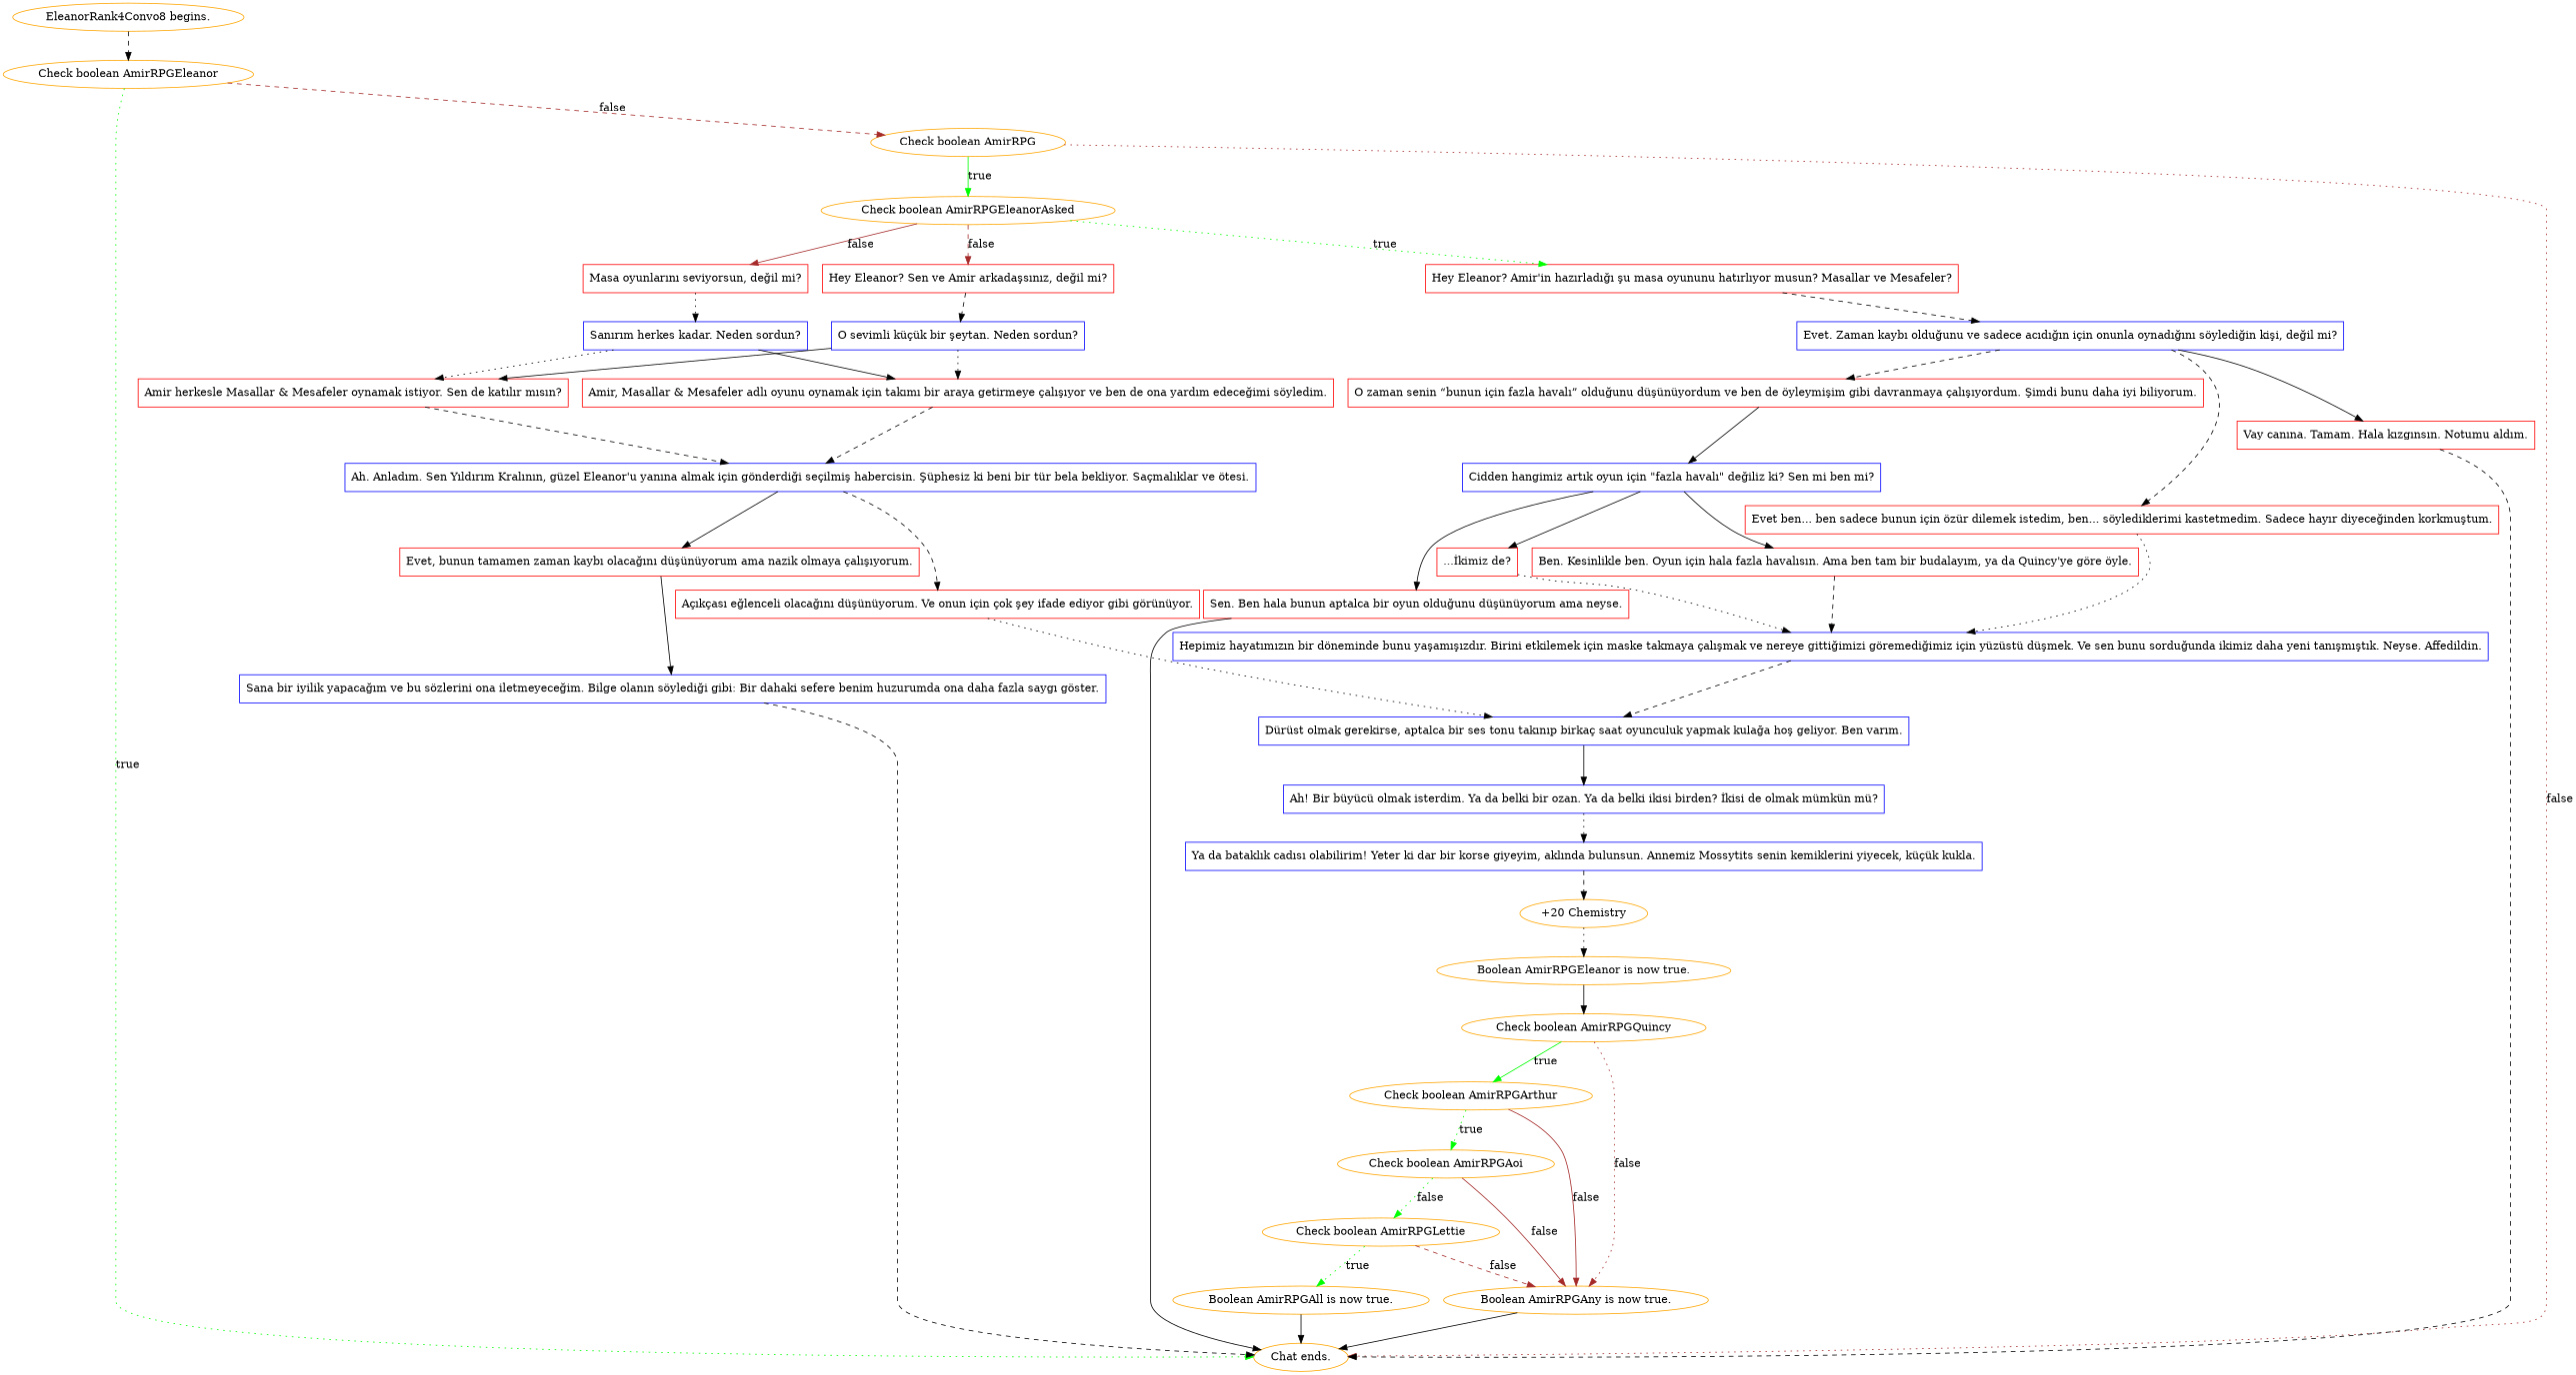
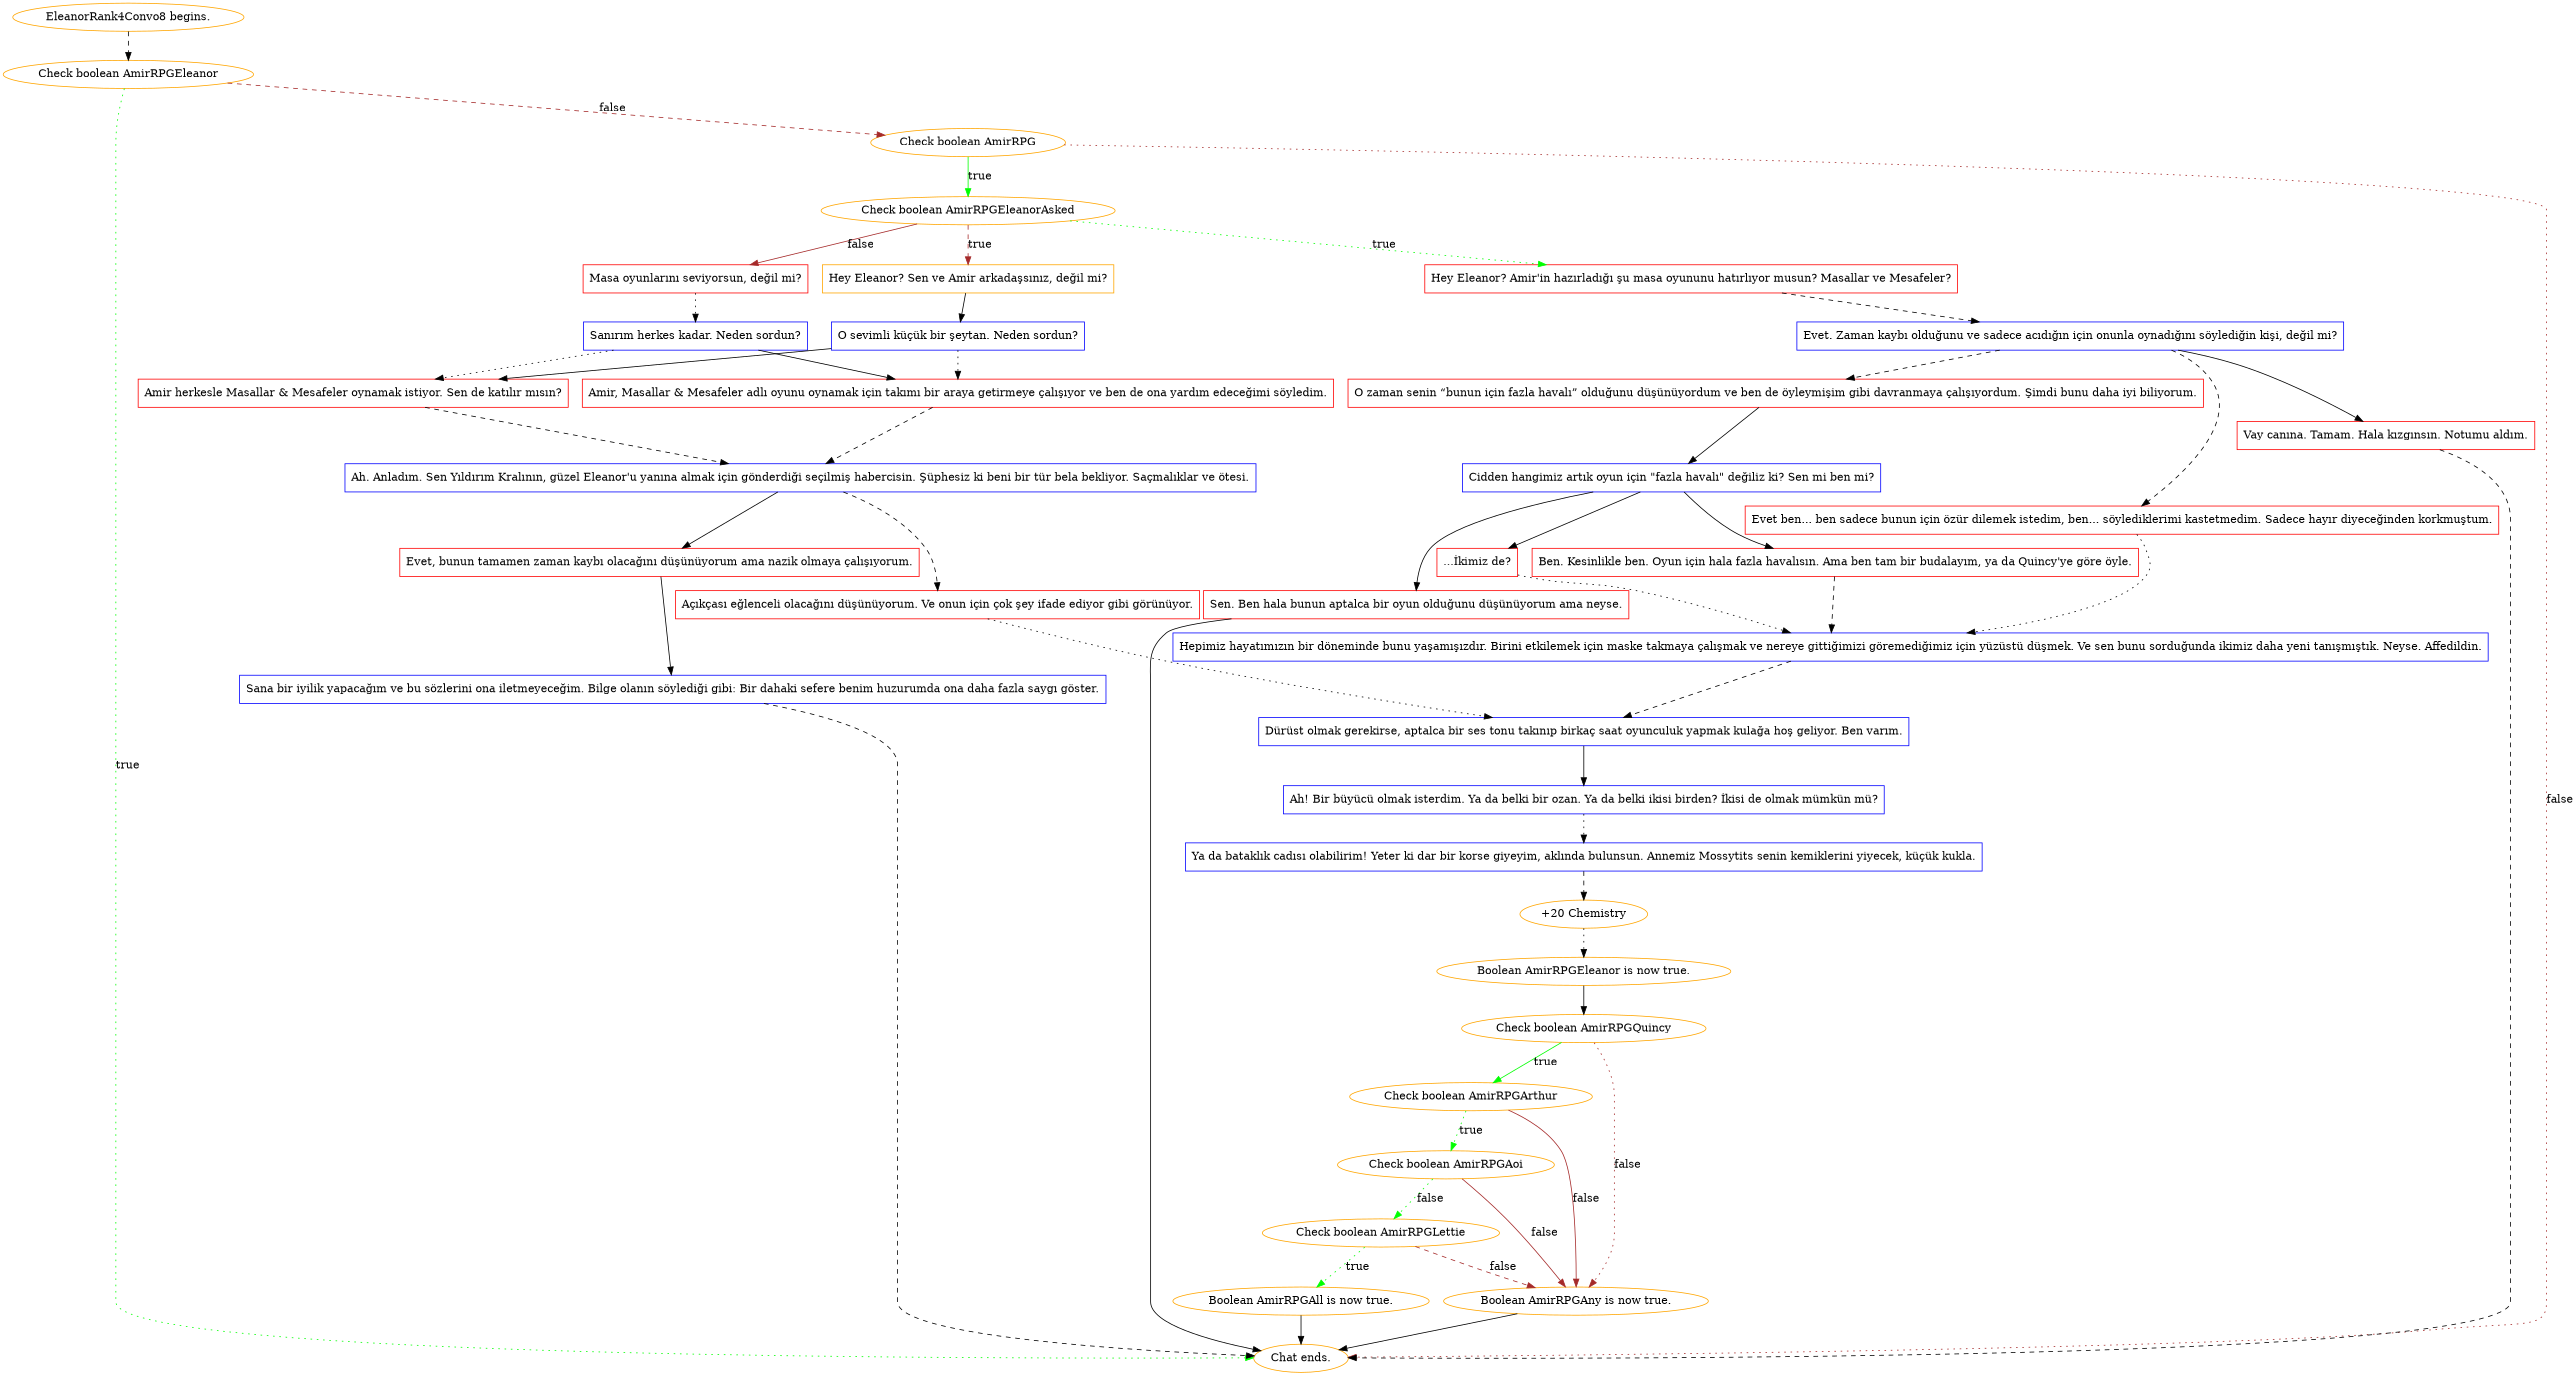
  digraph {
    node [color=orange shape=box]
    edge [style=solid]
    "EleanorRank4Convo8 begins." [shape=""]
    n2 [label="Check boolean AmirRPGEleanor" shape=""]
    "Chat ends." [shape=""]
    n4 [label="Check boolean AmirRPG" shape=""]
    n5 [label="Check boolean AmirRPGEleanorAsked" shape=""]
    n6 [color=red label="Hey Eleanor? Amir'in hazırladığı şu masa oyununu hatırlıyor musun? Masallar ve Mesafeler?"]
-   n7 [color=red label="Hey Eleanor? Sen ve Amir arkadaşsınız, değil mi?"]
+   n7 [label="Hey Eleanor? Sen ve Amir arkadaşsınız, değil mi?"]
    n8 [color=red label="Masa oyunlarını seviyorsun, değil mi?"]
    n9 [color=blue label="Evet. Zaman kaybı olduğunu ve sadece acıdığın için onunla oynadığını söylediğin kişi, değil mi?"]
    n10 [color=blue label="O sevimli küçük bir şeytan. Neden sordun?"]
    n11 [color=blue label="Sanırım herkes kadar. Neden sordun?"]
    n12 [color=red label="Vay canına. Tamam. Hala kızgınsın. Notumu aldım."]
    n13 [color=red label="O zaman senin “bunun için fazla havalı” olduğunu düşünüyordum ve ben de öyleymişim gibi davranmaya çalışıyordum. Şimdi bunu daha iyi biliyorum."]
    n14 [color=red label="Evet ben... ben sadece bunun için özür dilemek istedim, ben... söylediklerimi kastetmedim. Sadece hayır diyeceğinden korkmuştum."]
    n15 [color=red label="Amir, Masallar & Mesafeler adlı oyunu oynamak için takımı bir araya getirmeye çalışıyor ve ben de ona yardım edeceğimi söyledim."]
    n16 [color=red label="Amir herkesle Masallar & Mesafeler oynamak istiyor. Sen de katılır mısın?"]
    n17 [color=blue label="Cidden hangimiz artık oyun için \"fazla havalı\" değiliz ki? Sen mi ben mi?"]
    n18 [color=blue label="Hepimiz hayatımızın bir döneminde bunu yaşamışızdır. Birini etkilemek için maske takmaya çalışmak ve nereye gittiğimizi göremediğimiz için yüzüstü düşmek. Ve sen bunu sorduğunda ikimiz daha yeni tanışmıştık. Neyse. Affedildin."]
    n19 [color=blue label="Ah. Anladım. Sen Yıldırım Kralının, güzel Eleanor'u yanına almak için gönderdiği seçilmiş habercisin. Şüphesiz ki beni bir tür bela bekliyor. Saçmalıklar ve ötesi."]
    n20 [color=red label="Sen. Ben hala bunun aptalca bir oyun olduğunu düşünüyorum ama neyse."]
    n21 [color=red label="Ben. Kesinlikle ben. Oyun için hala fazla havalısın. Ama ben tam bir budalayım, ya da Quincy'ye göre öyle."]
    n22 [color=red label="...İkimiz de?"]
    n23 [color=blue label="Dürüst olmak gerekirse, aptalca bir ses tonu takınıp birkaç saat oyunculuk yapmak kulağa hoş geliyor. Ben varım."]
    n24 [color=red label="Açıkçası eğlenceli olacağını düşünüyorum. Ve onun için çok şey ifade ediyor gibi görünüyor."]
    n25 [color=red label="Evet, bunun tamamen zaman kaybı olacağını düşünüyorum ama nazik olmaya çalışıyorum."]
    n26 [color=blue label="Ah! Bir büyücü olmak isterdim. Ya da belki bir ozan. Ya da belki ikisi birden? İkisi de olmak mümkün mü?"]
    n27 [color=blue label="Sana bir iyilik yapacağım ve bu sözlerini ona iletmeyeceğim. Bilge olanın söylediği gibi: Bir dahaki sefere benim huzurumda ona daha fazla saygı göster."]
    n28 [color=blue label="Ya da bataklık cadısı olabilirim! Yeter ki dar bir korse giyeyim, aklında bulunsun. Annemiz Mossytits senin kemiklerini yiyecek, küçük kukla."]
    n29 [label="+20 Chemistry" shape=""]
    n30 [label="Boolean AmirRPGEleanor is now true." shape=""]
    n31 [label="Check boolean AmirRPGQuincy" shape=""]
    n32 [label="Check boolean AmirRPGArthur" shape=""]
    n33 [label="Boolean AmirRPGAny is now true." shape=""]
    n34 [label="Check boolean AmirRPGAoi" shape=""]
    n35 [label="Check boolean AmirRPGLettie" shape=""]
    n36 [label="Boolean AmirRPGAll is now true." shape=""]
    "EleanorRank4Convo8 begins." -> n2 [style=dashed]
    n2 -> "Chat ends." [color=green label=true style=dotted]
    n2 -> n4 [color=brown label=false style=dashed]
    n4 -> "Chat ends." [color=brown label=false style=dotted]
    n4 -> n5 [color=green label=true]
    n5 -> n6 [color=green label=true style=dotted]
-   n5 -> n7 [color=brown label=false style=dashed]
+   n5 -> n7 [color=brown label=true style=dashed]
    n5 -> n8 [color=brown label=false]
    n6 -> n9 [style=dashed]
-   n7 -> n10 [style=dashed]
+   n7 -> n10
    n8 -> n11 [style=dotted]
    n9 -> n12
    n9 -> n13 [style=dashed]
    n9 -> n14 [style=dashed]
    n10 -> n15 [style=dotted]
    n10 -> n16
    n11 -> n15
    n11 -> n16 [style=dotted]
    n12 -> "Chat ends." [style=dashed]
    n13 -> n17
    n14 -> n18 [style=dotted]
    n15 -> n19 [style=dashed]
    n16 -> n19 [style=dashed]
    n17 -> n20
    n17 -> n21
    n17 -> n22
    n18 -> n23 [style=dashed]
    n19 -> n24 [style=dashed]
    n19 -> n25
    n20 -> "Chat ends."
    n21 -> n18 [style=dashed]
    n22 -> n18 [style=dotted]
    n23 -> n26
    n24 -> n23 [style=dotted]
    n25 -> n27
    n26 -> n28 [style=dotted]
    n27 -> "Chat ends." [style=dashed]
    n28 -> n29 [style=dashed]
    n29 -> n30 [style=dotted]
    n30 -> n31
    n31 -> n32 [color=green label=true]
    n31 -> n33 [color=brown label=false style=dotted]
    n32 -> n33 [color=brown label=false]
    n32 -> n34 [color=green label=true style=dotted]
    n33 -> "Chat ends."
    n34 -> n33 [color=brown label=false]
    n34 -> n35 [color=green label=false style=dotted]
    n35 -> n33 [color=brown label=false style=dashed]
    n35 -> n36 [color=green label=true style=dotted]
    n36 -> "Chat ends."
  }
